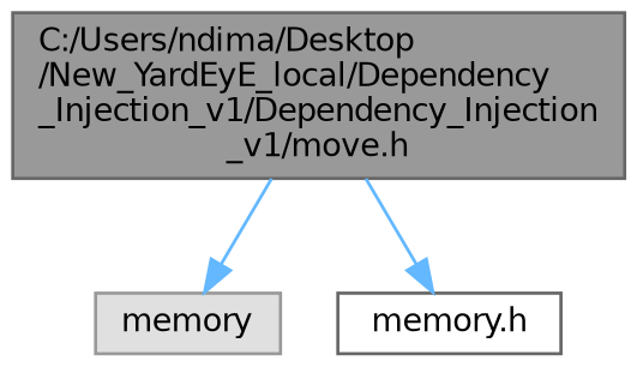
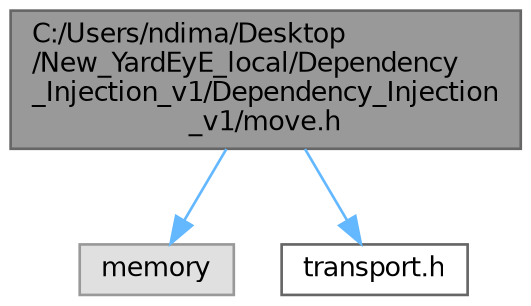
  digraph {
    node [fontname=Helvetica fontsize=10 shape=box style=filled]
    edge [color=steelblue1 fontname=Helvetica fontsize=10 labelfontname=Helvetica labelfontsize=10 style=solid]
    n1 [color=gray40 fillcolor=grey60 fontcolor=black height=0.2 label="C:/Users/ndima/Desktop\l/New_YardEyE_local/Dependency\l_Injection_v1/Dependency_Injection\l_v1/move.h" width=0.4]
    n2 [color=grey60 fillcolor="#E0E0E0" height=0.2 label=memory width=0.4]
-   n3 [color=grey40 fillcolor=white height=0.2 label="memory.h" width=0.4]
+   n3 [color=grey40 fillcolor=white height=0.2 label="transport.h" width=0.4]
    n1 -> n2
    n1 -> n3
  }
